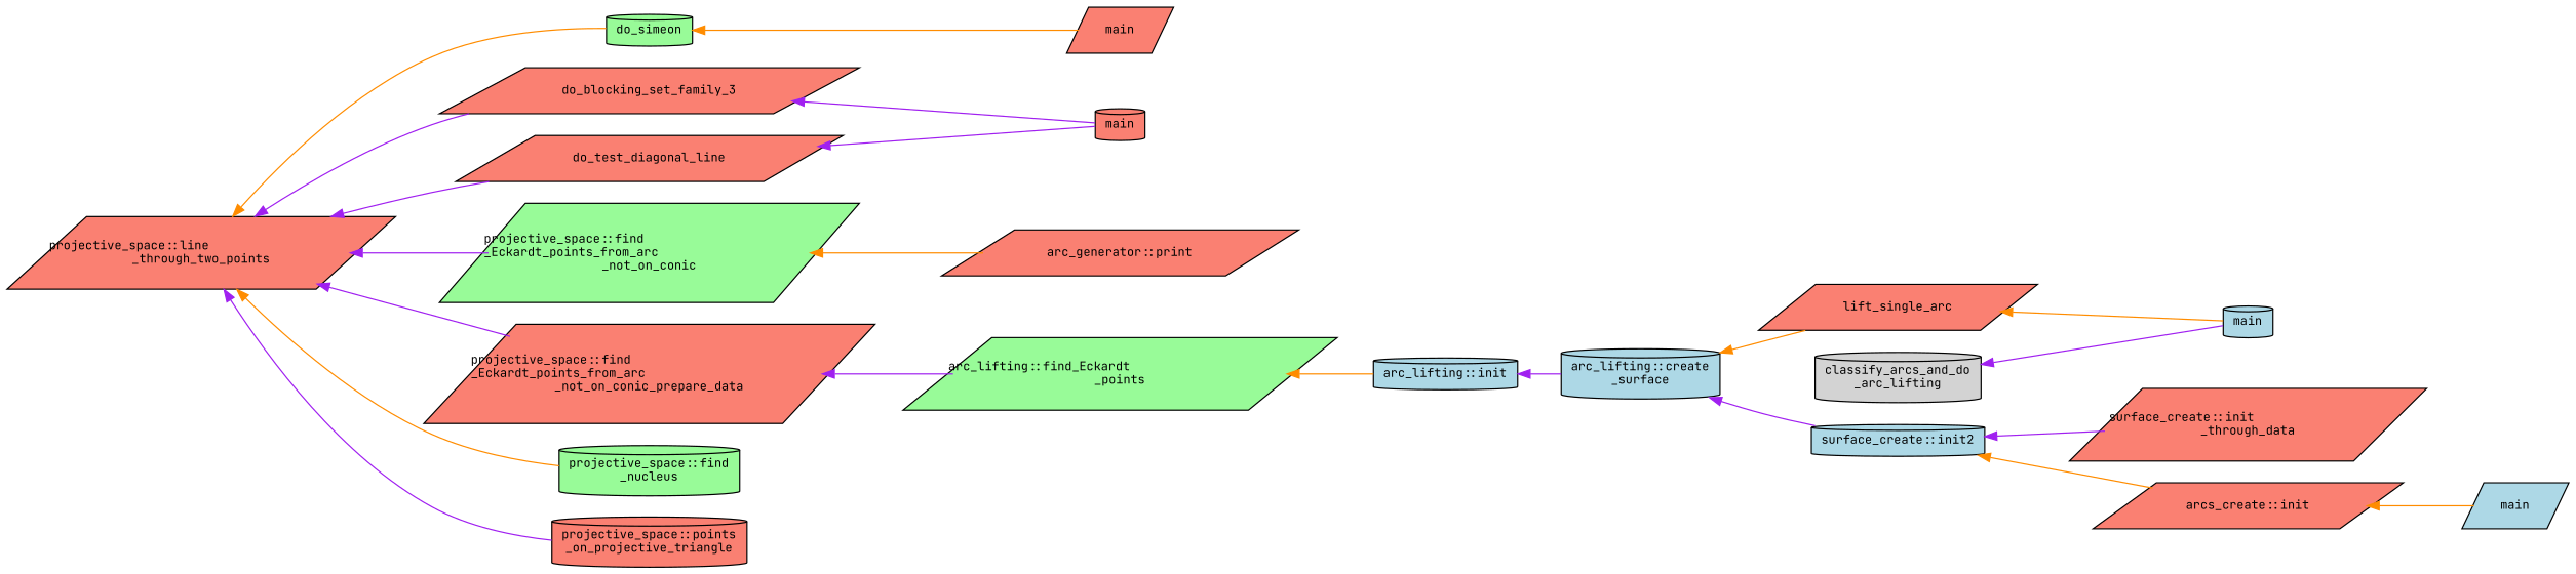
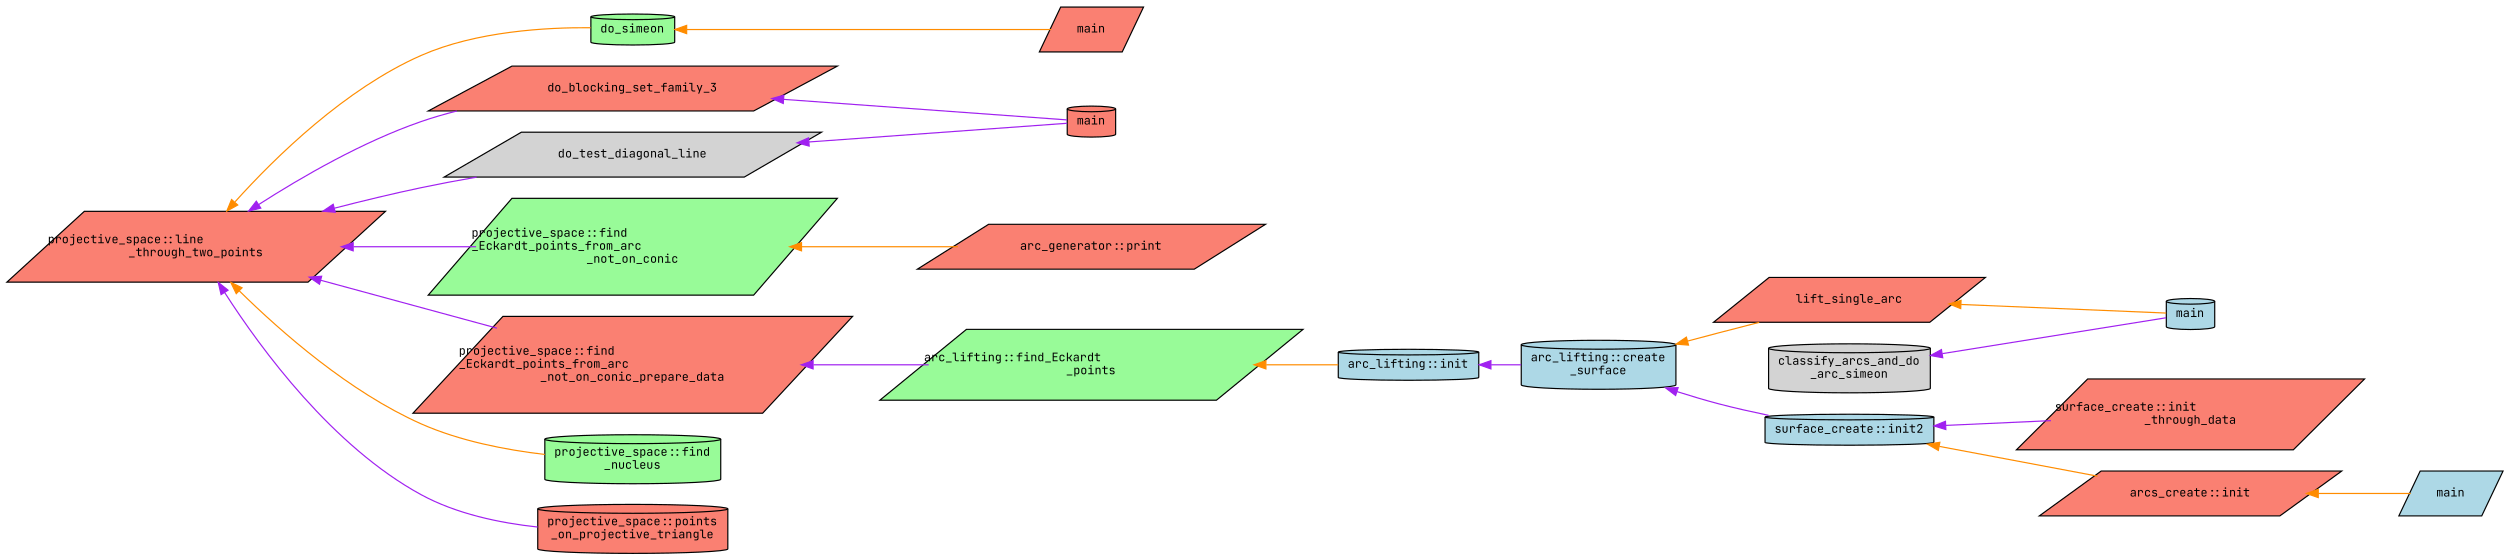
  digraph {
    fontname="JetBrains Mono"
    rankdir=LR
    node [color=black fillcolor=salmon fontname="JetBrains Mono" fontsize=10 shape=parallelogram style=filled]
    edge [color=purple dir=back fontname="JetBrains Mono" fontsize=10 labelfontname=Helvetica labelfontsize=10 style=solid]
    n1 [fontcolor=black height=0.2 label="projective_space::line\l_through_two_points" width=0.4]
    n2 [fillcolor=palegreen height=0.2 label=do_simeon shape=cylinder width=0.4]
    n3 [height=0.2 label=do_blocking_set_family_3 width=0.4]
-   n4 [height=0.2 label=do_test_diagonal_line width=0.4]
+   n4 [fillcolor=lightgrey height=0.2 label=do_test_diagonal_line width=0.4]
    n5 [fillcolor=palegreen height=0.2 label="projective_space::find\l_Eckardt_points_from_arc\l_not_on_conic" width=0.4]
    n6 [height=0.2 label="projective_space::find\l_Eckardt_points_from_arc\l_not_on_conic_prepare_data" width=0.4]
    n7 [fillcolor=palegreen height=0.2 label="projective_space::find\l_nucleus" shape=cylinder width=0.4]
    n8 [height=0.2 label="projective_space::points\l_on_projective_triangle" shape=cylinder width=0.4]
    n9 [height=0.2 label=main width=0.4]
    n10 [height=0.2 label=main shape=cylinder width=0.4]
    n11 [height=0.2 label="arc_generator::print" width=0.4]
    n12 [fillcolor=palegreen height=0.2 label="arc_lifting::find_Eckardt\l_points" width=0.4]
    n13 [fillcolor=lightblue height=0.2 label="arc_lifting::init" shape=cylinder width=0.4]
    n14 [fillcolor=lightblue height=0.2 label="arc_lifting::create\l_surface" shape=cylinder width=0.4]
    n15 [height=0.2 label=lift_single_arc width=0.4]
    n16 [fillcolor=lightblue height=0.2 label="surface_create::init2" shape=cylinder width=0.4]
    n17 [fillcolor=lightblue height=0.2 label=main shape=cylinder width=0.4]
    n18 [height=0.2 label="surface_create::init\l_through_data" width=0.4]
    n19 [height=0.2 label="arcs_create::init" width=0.4]
    n20 [fillcolor=lightblue height=0.2 label=main width=0.4]
-   n21 [fillcolor=lightgrey height=0.2 label="classify_arcs_and_do\l_arc_lifting" shape=cylinder width=0.4]
+   n21 [fillcolor=lightgrey height=0.2 label="classify_arcs_and_do\l_arc_simeon" shape=cylinder width=0.4]
    n1 -> n2 [color=darkorange]
    n1 -> n3
    n1 -> n4
    n1 -> n5
    n1 -> n6
    n1 -> n7 [color=darkorange]
    n1 -> n8
    n2 -> n9 [color=darkorange]
    n3 -> n10
    n4 -> n10
    n5 -> n11 [color=darkorange]
    n6 -> n12
    n12 -> n13 [color=darkorange]
    n13 -> n14
    n14 -> n15 [color=darkorange]
    n14 -> n16
    n15 -> n17 [color=darkorange]
    n16 -> n18
    n16 -> n19 [color=darkorange]
    n19 -> n20 [color=darkorange]
    n21 -> n17
  }
